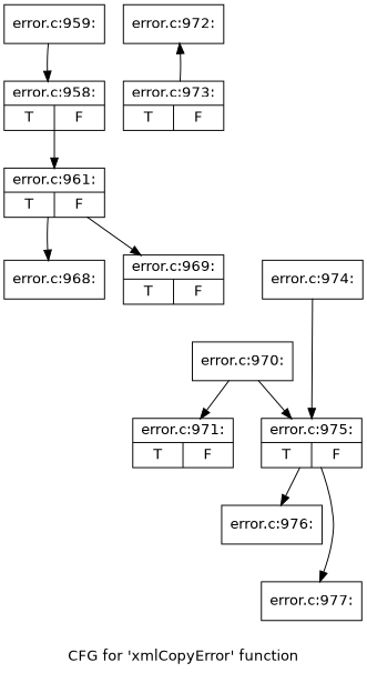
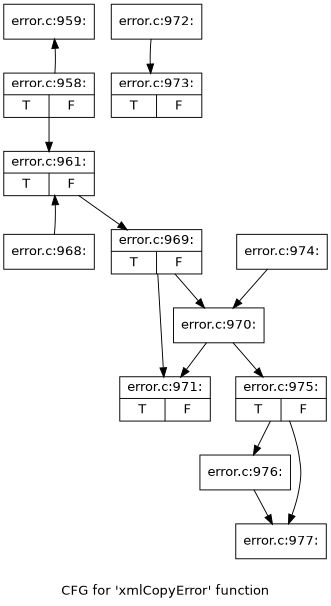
  digraph {
    fontname="DejaVu Sans"
    label="CFG for 'xmlCopyError' function"
    node [fontname="DejaVu Sans" shape=record]
    edge [fontname="DejaVu Sans"]
    n1 [label="{error.c:959:}"]
    n2 [label="{error.c:958:|{<s0>T|<s1>F}}"]
    n3 [label="{error.c:961:|{<s0>T|<s1>F}}"]
    n4 [label="{error.c:968:}"]
    n5 [label="{error.c:969:|{<s0>T|<s1>F}}"]
    n6 [label="{error.c:970:}"]
    n7 [label="{error.c:971:|{<s0>T|<s1>F}}"]
    n8 [label="{error.c:975:|{<s0>T|<s1>F}}"]
    n9 [label="{error.c:972:}"]
    n10 [label="{error.c:973:|{<s0>T|<s1>F}}"]
    n11 [label="{error.c:974:}"]
    n12 [label="{error.c:976:}"]
    n13 [label="{error.c:977:}"]
-   n1 -> n2
+   n2 -> n1
    n2 -> n3
-   n3 -> n4
+   n4 -> n3
    n3 -> n5
+   n5 -> n6
+   n5 -> n7
    n6 -> n7
    n6 -> n8
    n8 -> n12
    n8 -> n13
-   n10 -> n9
-   n11 -> n8
+   n9 -> n10
+   n11 -> n6
+   n12 -> n13
  }
